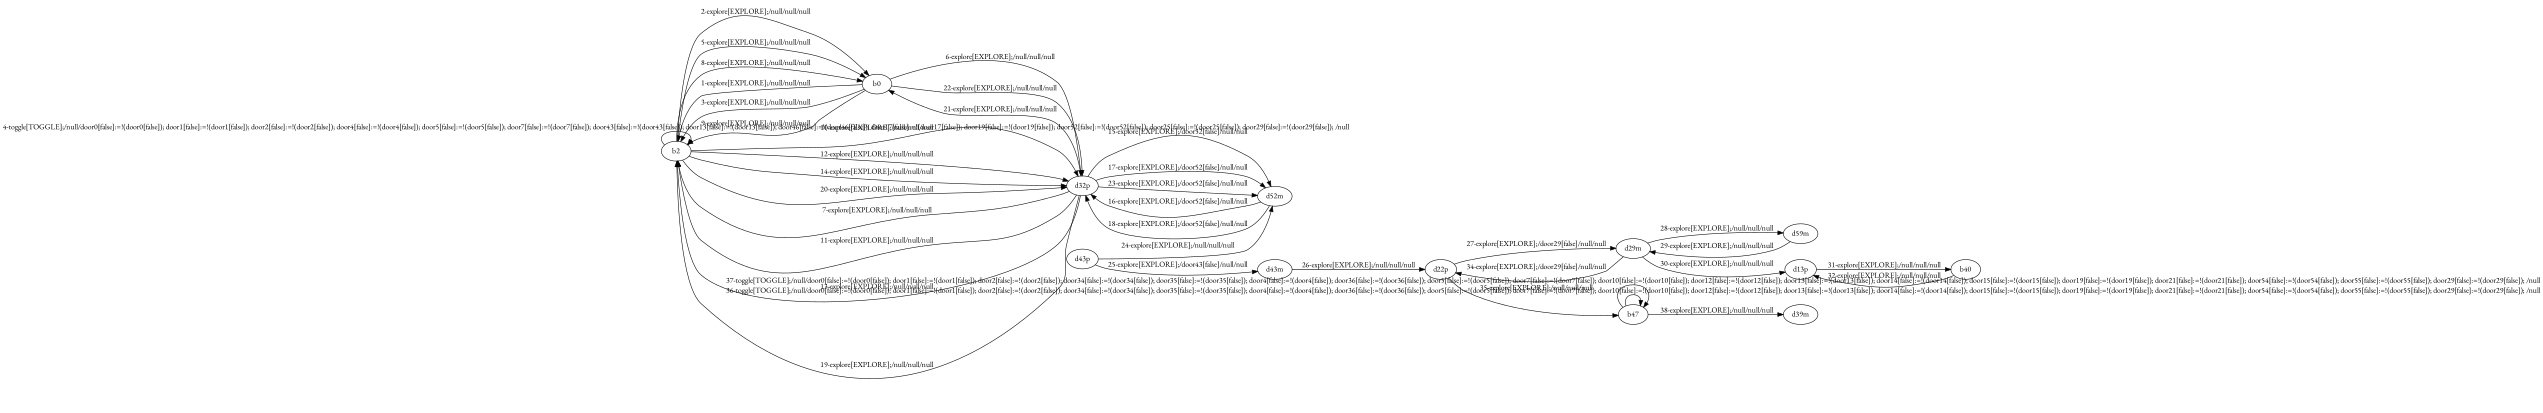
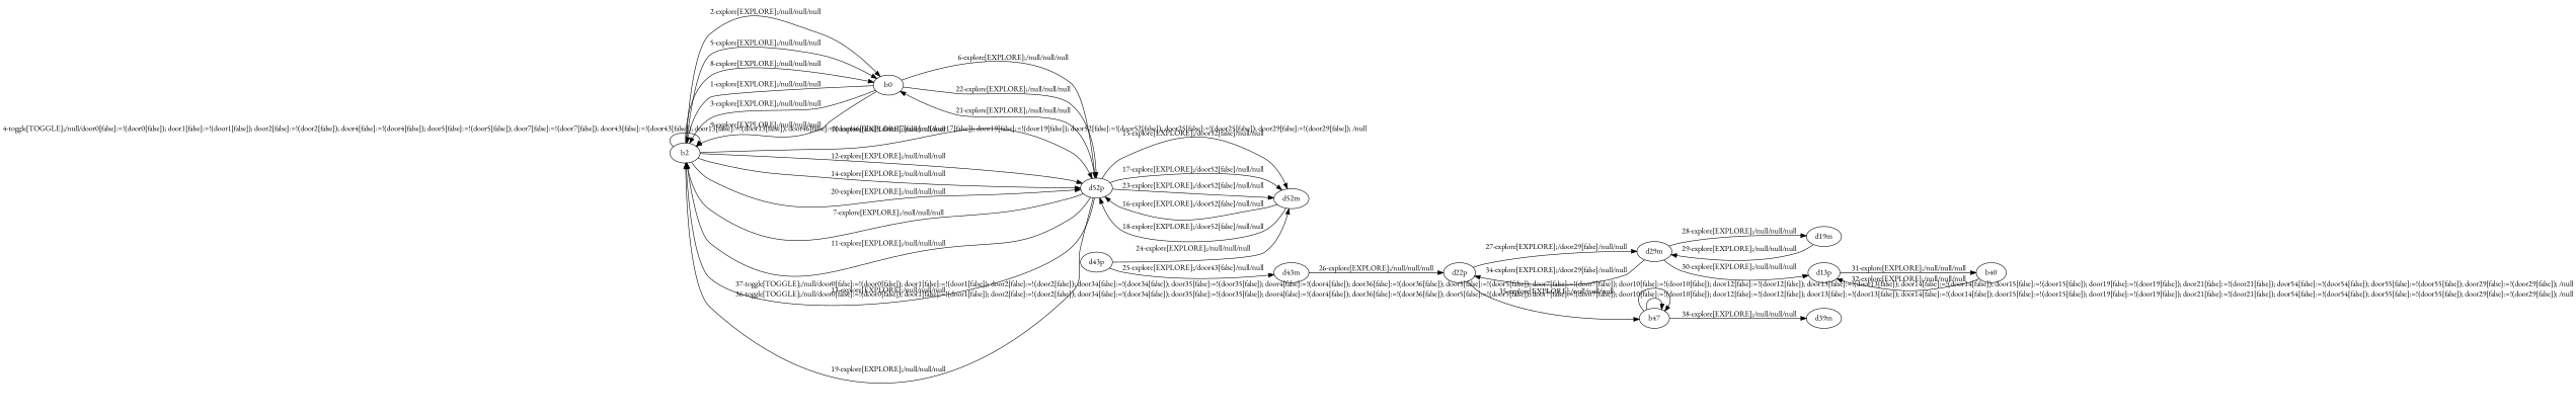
  digraph {
    fontname="EB Garamond"
    rankdir=LR
    node [fontname="EB Garamond"]
    edge [fontname="EB Garamond"]
    n1 [label=b2]
    b0
-   d52p [label=d32p]
+   d52p
    d52m
    d43p
    d43m
    n7 [label=d22p]
    d29m
    b47
-   d19m [label=d59m]
+   d19m
    d13p
    d39m
    b40
    n1 -> n1 [label="4-toggle[TOGGLE];/null/door0[false]:=!(door0[false]); door1[false]:=!(door1[false]); door2[false]:=!(door2[false]); door4[false]:=!(door4[false]); door5[false]:=!(door5[false]); door7[false]:=!(door7[false]); door43[false]:=!(door43[false]); door13[false]:=!(door13[false]); door46[false]:=!(door46[false]); door17[false]:=!(door17[false]); door19[false]:=!(door19[false]); door52[false]:=!(door52[false]); door25[false]:=!(door25[false]); door29[false]:=!(door29[false]); /null"]
    n1 -> b0 [label="2-explore[EXPLORE];/null/null/null"]
    n1 -> b0 [label="5-explore[EXPLORE];/null/null/null"]
    n1 -> b0 [label="8-explore[EXPLORE];/null/null/null"]
    n1 -> d52p [label="10-explore[EXPLORE];/null/null/null"]
    n1 -> d52p [label="12-explore[EXPLORE];/null/null/null"]
    n1 -> d52p [label="14-explore[EXPLORE];/null/null/null"]
    n1 -> d52p [label="20-explore[EXPLORE];/null/null/null"]
    b0 -> n1 [label="1-explore[EXPLORE];/null/null/null"]
    b0 -> n1 [label="3-explore[EXPLORE];/null/null/null"]
    b0 -> n1 [label="9-explore[EXPLORE];/null/null/null"]
    b0 -> d52p [label="6-explore[EXPLORE];/null/null/null"]
    b0 -> d52p [label="22-explore[EXPLORE];/null/null/null"]
    d52p -> n1 [label="7-explore[EXPLORE];/null/null/null"]
    d52p -> n1 [label="11-explore[EXPLORE];/null/null/null"]
    d52p -> n1 [label="13-explore[EXPLORE];/null/null/null"]
    d52p -> n1 [label="19-explore[EXPLORE];/null/null/null"]
    d52p -> b0 [label="21-explore[EXPLORE];/null/null/null"]
    d52p -> d52m [label="15-explore[EXPLORE];/door52[false]/null/null"]
    d52p -> d52m [label="17-explore[EXPLORE];/door52[false]/null/null"]
    d52p -> d52m [label="23-explore[EXPLORE];/door52[false]/null/null"]
    d52m -> d52p [label="16-explore[EXPLORE];/door52[false]/null/null"]
    d52m -> d52p [label="18-explore[EXPLORE];/door52[false]/null/null"]
    d43p -> d52m [label="24-explore[EXPLORE];/null/null/null"]
    d43p -> d43m [label="25-explore[EXPLORE];/door43[false]/null/null"]
    d43m -> n7 [label="26-explore[EXPLORE];/null/null/null"]
    n7 -> d29m [label="27-explore[EXPLORE];/door29[false]/null/null"]
    n7 -> b47 [label="35-explore[EXPLORE];/null/null/null"]
    d29m -> n7 [label="34-explore[EXPLORE];/door29[false]/null/null"]
    d29m -> d19m [label="28-explore[EXPLORE];/null/null/null"]
    d29m -> d13p [label="30-explore[EXPLORE];/null/null/null"]
    b47 -> b47 [label="36-toggle[TOGGLE];/null/door0[false]:=!(door0[false]); door1[false]:=!(door1[false]); door2[false]:=!(door2[false]); door34[false]:=!(door34[false]); door35[false]:=!(door35[false]); door4[false]:=!(door4[false]); door36[false]:=!(door36[false]); door5[false]:=!(door5[false]); door7[false]:=!(door7[false]); door10[false]:=!(door10[false]); door12[false]:=!(door12[false]); door13[false]:=!(door13[false]); door14[false]:=!(door14[false]); door15[false]:=!(door15[false]); door19[false]:=!(door19[false]); door21[false]:=!(door21[false]); door54[false]:=!(door54[false]); door55[false]:=!(door55[false]); door29[false]:=!(door29[false]); /null"]
    b47 -> b47 [label="37-toggle[TOGGLE];/null/door0[false]:=!(door0[false]); door1[false]:=!(door1[false]); door2[false]:=!(door2[false]); door34[false]:=!(door34[false]); door35[false]:=!(door35[false]); door4[false]:=!(door4[false]); door36[false]:=!(door36[false]); door5[false]:=!(door5[false]); door7[false]:=!(door7[false]); door10[false]:=!(door10[false]); door12[false]:=!(door12[false]); door13[false]:=!(door13[false]); door14[false]:=!(door14[false]); door15[false]:=!(door15[false]); door19[false]:=!(door19[false]); door21[false]:=!(door21[false]); door54[false]:=!(door54[false]); door55[false]:=!(door55[false]); door29[false]:=!(door29[false]); /null"]
    b47 -> d39m [label="38-explore[EXPLORE];/null/null/null"]
    d19m -> d29m [label="29-explore[EXPLORE];/null/null/null"]
    d13p -> b40 [label="31-explore[EXPLORE];/null/null/null"]
    b40 -> d13p [label="32-explore[EXPLORE];/null/null/null"]
  }
